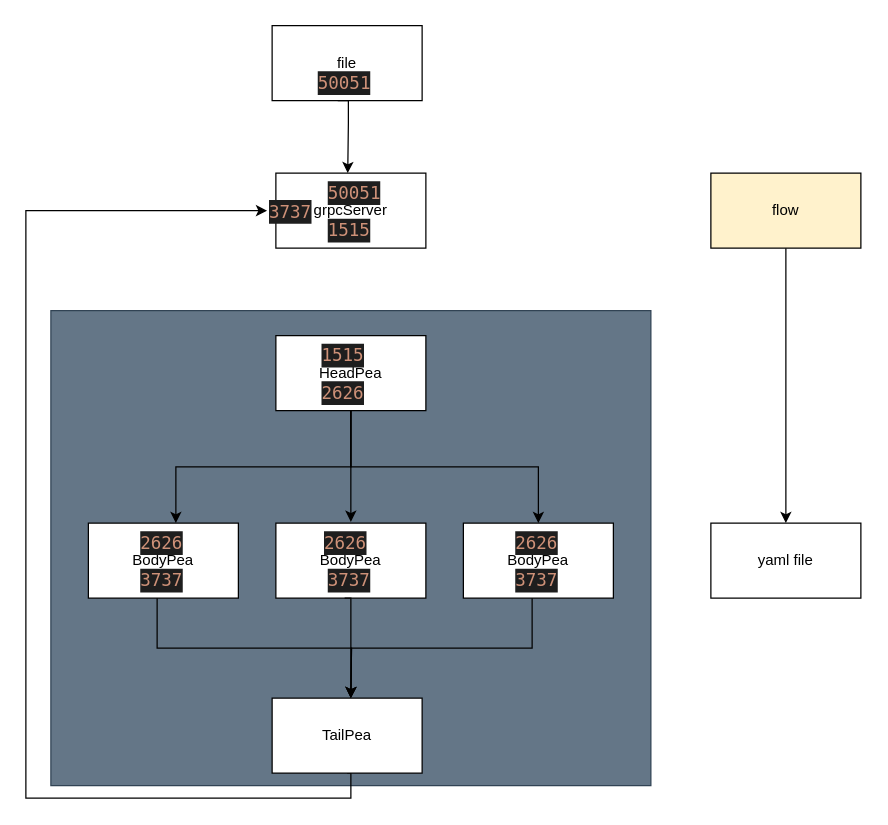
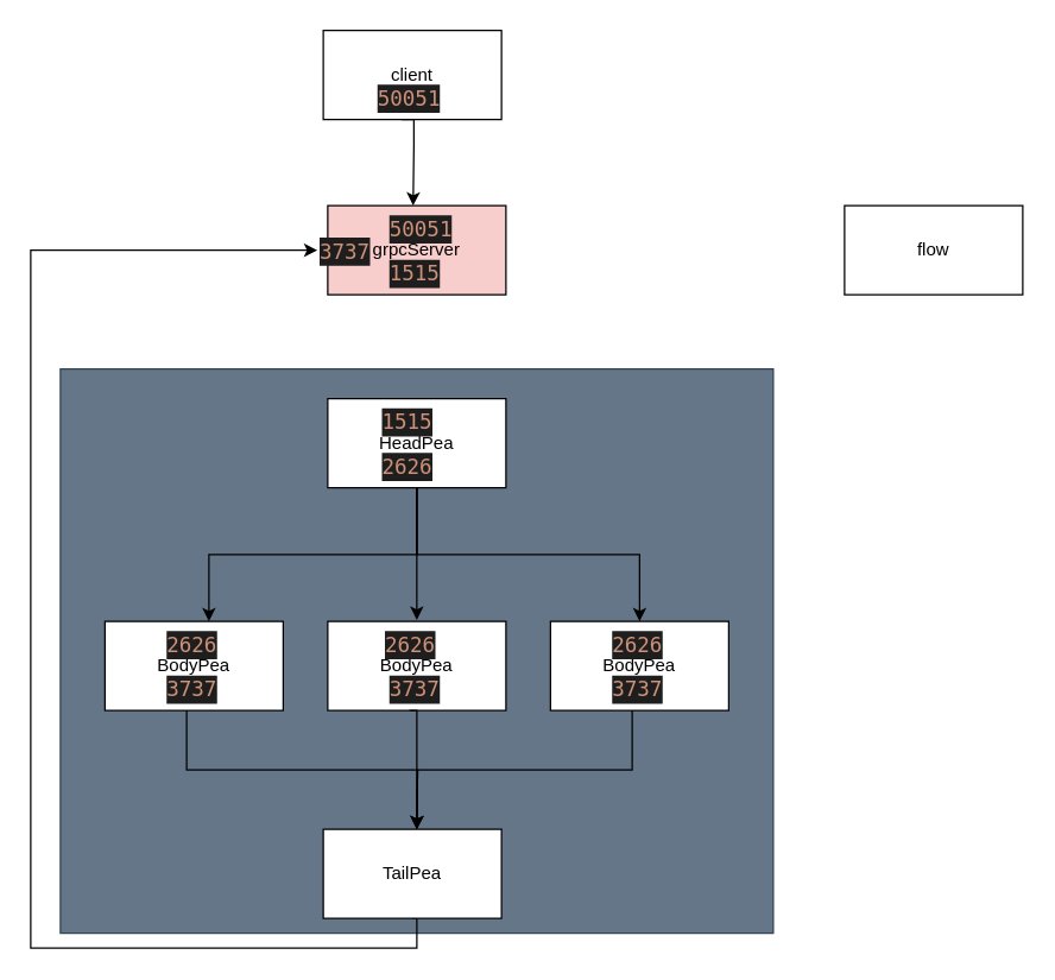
  <mxCell id="0" />
  <mxCell id="1" parent="0" />
  <mxCell id="2" value="" style="rounded=0;whiteSpace=wrap;html=1;fillColor=#647687;strokeColor=#314354;fontColor=#ffffff;" parent="1" vertex="1"><mxGeometry x="40" y="248" width="480" height="380" as="geometry" /></mxCell>
- <mxCell id="3" value="grpcServer" style="rounded=0;whiteSpace=wrap;html=1;" parent="1" vertex="1"><mxGeometry x="220" y="138" width="120" height="60" as="geometry" /></mxCell>
+ <mxCell id="3" value="grpcServer" style="rounded=0;whiteSpace=wrap;html=1;fillColor=#f8cecc;" parent="1" vertex="1"><mxGeometry x="220" y="138" width="120" height="60" as="geometry" /></mxCell>
  <mxCell id="4" style="edgeStyle=orthogonalEdgeStyle;rounded=0;orthogonalLoop=1;jettySize=auto;html=1;entryX=0.383;entryY=-0.033;entryDx=0;entryDy=0;entryPerimeter=0;" parent="1" source="7" target="25" edge="1"><mxGeometry relative="1" as="geometry" /></mxCell>
  <mxCell id="5" style="edgeStyle=orthogonalEdgeStyle;rounded=0;orthogonalLoop=1;jettySize=auto;html=1;exitX=0.5;exitY=1;exitDx=0;exitDy=0;entryX=0.5;entryY=0;entryDx=0;entryDy=0;" parent="1" source="7" target="24" edge="1"><mxGeometry relative="1" as="geometry" /></mxCell>
  <mxCell id="6" style="edgeStyle=orthogonalEdgeStyle;rounded=0;orthogonalLoop=1;jettySize=auto;html=1;exitX=0.5;exitY=1;exitDx=0;exitDy=0;entryX=0.5;entryY=0;entryDx=0;entryDy=0;" parent="1" source="7" target="14" edge="1"><mxGeometry relative="1" as="geometry" /></mxCell>
  <mxCell id="7" value="HeadPea" style="rounded=0;whiteSpace=wrap;html=1;" parent="1" vertex="1"><mxGeometry x="220" y="268" width="120" height="60" as="geometry" /></mxCell>
  <mxCell id="8" value="BodyPea" style="rounded=0;whiteSpace=wrap;html=1;" parent="1" vertex="1"><mxGeometry x="70" y="418" width="120" height="60" as="geometry" /></mxCell>
  <mxCell id="9" value="&lt;meta charset=&quot;utf-8&quot;&gt;&lt;div style=&quot;color: rgb(212, 212, 212); background-color: rgb(30, 30, 30); font-family: &amp;quot;droid sans mono&amp;quot;, monospace, monospace, &amp;quot;droid sans fallback&amp;quot;; font-weight: normal; font-size: 14px; line-height: 19px;&quot;&gt;&lt;div&gt;&lt;span style=&quot;color: #ce9178&quot;&gt;1515&lt;/span&gt;&lt;/div&gt;&lt;/div&gt;" style="text;whiteSpace=wrap;html=1;" parent="1" vertex="1"><mxGeometry x="260" y="168" width="60" height="30" as="geometry" /></mxCell>
  <mxCell id="10" value="&lt;meta charset=&quot;utf-8&quot;&gt;&lt;div style=&quot;color: rgb(212, 212, 212); background-color: rgb(30, 30, 30); font-family: &amp;quot;droid sans mono&amp;quot;, monospace, monospace, &amp;quot;droid sans fallback&amp;quot;; font-weight: normal; font-size: 14px; line-height: 19px;&quot;&gt;&lt;div&gt;&lt;span style=&quot;color: #ce9178&quot;&gt;2626&lt;/span&gt;&lt;/div&gt;&lt;/div&gt;" style="text;whiteSpace=wrap;html=1;" parent="1" vertex="1"><mxGeometry x="255" y="298" width="60" height="30" as="geometry" /></mxCell>
  <mxCell id="11" style="edgeStyle=orthogonalEdgeStyle;rounded=0;orthogonalLoop=1;jettySize=auto;html=1;exitX=0.25;exitY=1;exitDx=0;exitDy=0;" parent="1" source="12" edge="1"><mxGeometry relative="1" as="geometry"><mxPoint x="280" y="558" as="targetPoint" /></mxGeometry></mxCell>
  <mxCell id="12" value="&lt;meta charset=&quot;utf-8&quot;&gt;&lt;div style=&quot;color: rgb(212, 212, 212); background-color: rgb(30, 30, 30); font-family: &amp;quot;droid sans mono&amp;quot;, monospace, monospace, &amp;quot;droid sans fallback&amp;quot;; font-weight: normal; font-size: 14px; line-height: 19px;&quot;&gt;&lt;div&gt;&lt;span style=&quot;color: #ce9178&quot;&gt;3737&lt;/span&gt;&lt;/div&gt;&lt;/div&gt;" style="text;whiteSpace=wrap;html=1;" parent="1" vertex="1"><mxGeometry x="110" y="448" width="60" height="30" as="geometry" /></mxCell>
  <mxCell id="13" value="BodyPea" style="rounded=0;whiteSpace=wrap;html=1;" parent="1" vertex="1"><mxGeometry x="220" y="418" width="120" height="60" as="geometry" /></mxCell>
  <mxCell id="14" value="BodyPea" style="rounded=0;whiteSpace=wrap;html=1;" parent="1" vertex="1"><mxGeometry x="370" y="418" width="120" height="60" as="geometry" /></mxCell>
  <mxCell id="15" style="edgeStyle=orthogonalEdgeStyle;rounded=0;orthogonalLoop=1;jettySize=auto;html=1;exitX=0.25;exitY=1;exitDx=0;exitDy=0;" parent="1" source="16" edge="1"><mxGeometry relative="1" as="geometry"><mxPoint x="280" y="558" as="targetPoint" /><Array as="points"><mxPoint x="280" y="478" /></Array></mxGeometry></mxCell>
  <mxCell id="16" value="&lt;meta charset=&quot;utf-8&quot;&gt;&lt;div style=&quot;color: rgb(212, 212, 212); background-color: rgb(30, 30, 30); font-family: &amp;quot;droid sans mono&amp;quot;, monospace, monospace, &amp;quot;droid sans fallback&amp;quot;; font-weight: normal; font-size: 14px; line-height: 19px;&quot;&gt;&lt;div&gt;&lt;span style=&quot;color: #ce9178&quot;&gt;3737&lt;/span&gt;&lt;/div&gt;&lt;/div&gt;" style="text;whiteSpace=wrap;html=1;" parent="1" vertex="1"><mxGeometry x="260" y="448" width="60" height="30" as="geometry" /></mxCell>
  <mxCell id="17" style="edgeStyle=orthogonalEdgeStyle;rounded=0;orthogonalLoop=1;jettySize=auto;html=1;exitX=0.25;exitY=1;exitDx=0;exitDy=0;" parent="1" source="18" edge="1"><mxGeometry relative="1" as="geometry"><mxPoint x="280" y="558" as="targetPoint" /></mxGeometry></mxCell>
  <mxCell id="18" value="&lt;meta charset=&quot;utf-8&quot;&gt;&lt;div style=&quot;color: rgb(212, 212, 212); background-color: rgb(30, 30, 30); font-family: &amp;quot;droid sans mono&amp;quot;, monospace, monospace, &amp;quot;droid sans fallback&amp;quot;; font-weight: normal; font-size: 14px; line-height: 19px;&quot;&gt;&lt;div&gt;&lt;span style=&quot;color: #ce9178&quot;&gt;3737&lt;/span&gt;&lt;/div&gt;&lt;/div&gt;" style="text;whiteSpace=wrap;html=1;" parent="1" vertex="1"><mxGeometry x="410" y="448" width="60" height="30" as="geometry" /></mxCell>
  <mxCell id="19" value="&lt;meta charset=&quot;utf-8&quot;&gt;&lt;div style=&quot;color: rgb(212, 212, 212); background-color: rgb(30, 30, 30); font-family: &amp;quot;droid sans mono&amp;quot;, monospace, monospace, &amp;quot;droid sans fallback&amp;quot;; font-weight: normal; font-size: 14px; line-height: 19px;&quot;&gt;&lt;div&gt;&lt;span style=&quot;color: #ce9178&quot;&gt;3737&lt;/span&gt;&lt;/div&gt;&lt;/div&gt;" style="text;whiteSpace=wrap;html=1;" parent="1" vertex="1"><mxGeometry x="213" y="153" width="60" height="30" as="geometry" /></mxCell>
  <mxCell id="20" style="edgeStyle=orthogonalEdgeStyle;rounded=0;orthogonalLoop=1;jettySize=auto;html=1;exitX=0.25;exitY=1;exitDx=0;exitDy=0;entryX=0.25;entryY=0;entryDx=0;entryDy=0;" parent="1" source="22" target="27" edge="1"><mxGeometry relative="1" as="geometry"><Array as="points"><mxPoint x="278" y="98" /><mxPoint x="278" y="118" /></Array></mxGeometry></mxCell>
- <mxCell id="21" value="file" style="rounded=0;whiteSpace=wrap;html=1;" parent="1" vertex="1"><mxGeometry x="217" y="20" width="120" height="60" as="geometry" /></mxCell>
+ <mxCell id="21" value="client" style="rounded=0;whiteSpace=wrap;html=1;" parent="1" vertex="1"><mxGeometry x="217" y="20" width="120" height="60" as="geometry" /></mxCell>
  <mxCell id="22" value="&lt;meta charset=&quot;utf-8&quot;&gt;&lt;div style=&quot;color: rgb(212, 212, 212); background-color: rgb(30, 30, 30); font-family: &amp;quot;droid sans mono&amp;quot;, monospace, monospace, &amp;quot;droid sans fallback&amp;quot;; font-weight: normal; font-size: 14px; line-height: 19px;&quot;&gt;&lt;div&gt;&lt;span style=&quot;color: #ce9178&quot;&gt;50051&lt;/span&gt;&lt;/div&gt;&lt;/div&gt;" style="text;whiteSpace=wrap;html=1;" parent="1" vertex="1"><mxGeometry x="252" y="50" width="70" height="30" as="geometry" /></mxCell>
  <mxCell id="23" value="&lt;meta charset=&quot;utf-8&quot;&gt;&lt;div style=&quot;color: rgb(212, 212, 212); background-color: rgb(30, 30, 30); font-family: &amp;quot;droid sans mono&amp;quot;, monospace, monospace, &amp;quot;droid sans fallback&amp;quot;; font-weight: normal; font-size: 14px; line-height: 19px;&quot;&gt;&lt;div&gt;&lt;span style=&quot;color: #ce9178&quot;&gt;1515&lt;/span&gt;&lt;/div&gt;&lt;/div&gt;" style="text;whiteSpace=wrap;html=1;" parent="1" vertex="1"><mxGeometry x="255" y="268" width="60" height="30" as="geometry" /></mxCell>
  <mxCell id="24" value="&lt;meta charset=&quot;utf-8&quot;&gt;&lt;div style=&quot;color: rgb(212, 212, 212); background-color: rgb(30, 30, 30); font-family: &amp;quot;droid sans mono&amp;quot;, monospace, monospace, &amp;quot;droid sans fallback&amp;quot;; font-weight: normal; font-size: 14px; line-height: 19px;&quot;&gt;&lt;div&gt;&lt;span style=&quot;color: #ce9178&quot;&gt;2626&lt;/span&gt;&lt;/div&gt;&lt;/div&gt;" style="text;whiteSpace=wrap;html=1;" parent="1" vertex="1"><mxGeometry x="110" y="418" width="60" height="30" as="geometry" /></mxCell>
  <mxCell id="25" value="&lt;meta charset=&quot;utf-8&quot;&gt;&lt;div style=&quot;color: rgb(212, 212, 212); background-color: rgb(30, 30, 30); font-family: &amp;quot;droid sans mono&amp;quot;, monospace, monospace, &amp;quot;droid sans fallback&amp;quot;; font-weight: normal; font-size: 14px; line-height: 19px;&quot;&gt;&lt;div&gt;&lt;span style=&quot;color: #ce9178&quot;&gt;2626&lt;/span&gt;&lt;/div&gt;&lt;/div&gt;" style="text;whiteSpace=wrap;html=1;" parent="1" vertex="1"><mxGeometry x="257" y="418" width="60" height="30" as="geometry" /></mxCell>
  <mxCell id="26" value="&lt;meta charset=&quot;utf-8&quot;&gt;&lt;div style=&quot;color: rgb(212, 212, 212); background-color: rgb(30, 30, 30); font-family: &amp;quot;droid sans mono&amp;quot;, monospace, monospace, &amp;quot;droid sans fallback&amp;quot;; font-weight: normal; font-size: 14px; line-height: 19px;&quot;&gt;&lt;div&gt;&lt;span style=&quot;color: #ce9178&quot;&gt;2626&lt;/span&gt;&lt;/div&gt;&lt;/div&gt;" style="text;whiteSpace=wrap;html=1;" parent="1" vertex="1"><mxGeometry x="410" y="418" width="60" height="30" as="geometry" /></mxCell>
  <mxCell id="27" value="&lt;meta charset=&quot;utf-8&quot;&gt;&lt;div style=&quot;color: rgb(212, 212, 212); background-color: rgb(30, 30, 30); font-family: &amp;quot;droid sans mono&amp;quot;, monospace, monospace, &amp;quot;droid sans fallback&amp;quot;; font-weight: normal; font-size: 14px; line-height: 19px;&quot;&gt;&lt;div&gt;&lt;span style=&quot;color: #ce9178&quot;&gt;50051&lt;/span&gt;&lt;/div&gt;&lt;/div&gt;" style="text;whiteSpace=wrap;html=1;" parent="1" vertex="1"><mxGeometry x="260" y="138" width="70" height="30" as="geometry" /></mxCell>
  <mxCell id="28" style="edgeStyle=orthogonalEdgeStyle;rounded=0;orthogonalLoop=1;jettySize=auto;html=1;exitX=0.5;exitY=1;exitDx=0;exitDy=0;entryX=0;entryY=0.5;entryDx=0;entryDy=0;" parent="1" source="29" target="19" edge="1"><mxGeometry relative="1" as="geometry"><mxPoint x="-10" y="308" as="targetPoint" /><Array as="points"><mxPoint x="280" y="638" /><mxPoint x="20" y="638" /><mxPoint x="20" y="168" /></Array></mxGeometry></mxCell>
  <mxCell id="29" value="TailPea" style="rounded=0;whiteSpace=wrap;html=1;" parent="1" vertex="1"><mxGeometry x="217" y="558" width="120" height="60" as="geometry" /></mxCell>
- <mxCell id="30" style="edgeStyle=orthogonalEdgeStyle;rounded=0;orthogonalLoop=1;jettySize=auto;html=1;entryX=0.5;entryY=0;entryDx=0;entryDy=0;" parent="1" source="31" target="32" edge="1"><mxGeometry relative="1" as="geometry" /></mxCell>
- <mxCell id="31" value="flow" style="rounded=0;whiteSpace=wrap;html=1;fillColor=#fff2cc;" parent="1" vertex="1"><mxGeometry x="568" y="138" width="120" height="60" as="geometry" /></mxCell>
- <mxCell id="32" value="yaml file" style="rounded=0;whiteSpace=wrap;html=1;" parent="1" vertex="1"><mxGeometry x="568" y="418" width="120" height="60" as="geometry" /></mxCell>
+ <mxCell id="31" value="flow" style="rounded=0;whiteSpace=wrap;html=1;" parent="1" vertex="1"><mxGeometry x="568" y="138" width="120" height="60" as="geometry" /></mxCell>
